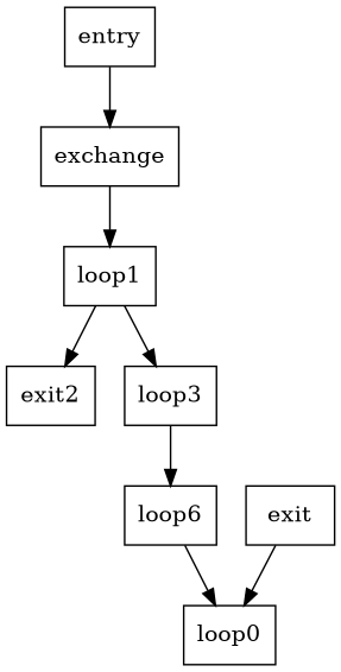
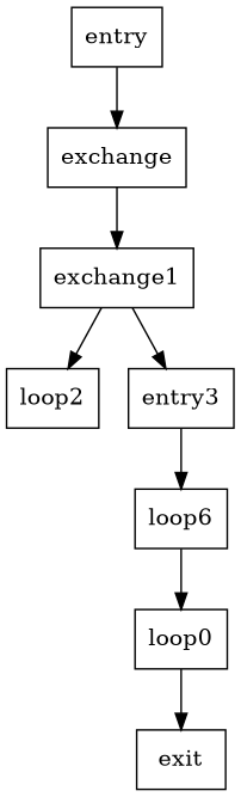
  digraph {
    node [shape=record]
    n1 [label=entry]
    n2 [label=exchange]
-   n3 [label=loop1]
-   n4 [label=exit2]
-   n5 [label=loop3]
+   n3 [label=exchange1]
+   n4 [label=loop2]
+   n5 [label=entry3]
    n6 [label=loop6]
    n7 [label=loop0]
    n8 [label=exit]
    n1 -> n2
    n2 -> n3
    n3 -> n4
    n3 -> n5
    n5 -> n6
    n6 -> n7
-   n8 -> n7
+   n7 -> n8
  }
